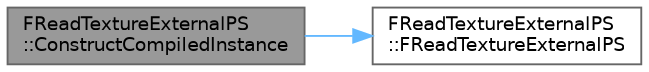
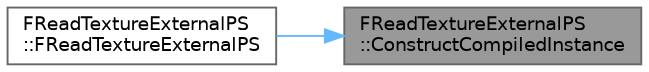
  digraph {
    rankdir=LR
    node [fontname=Helvetica fontsize=10 shape=box style=filled]
    n1 [color=gray40 fillcolor=grey60 fontcolor=black height=0.2 label="FReadTextureExternalPS\l::ConstructCompiledInstance" width=0.4]
    n2 [color=grey40 fillcolor=white height=0.2 label="FReadTextureExternalPS\l::FReadTextureExternalPS" width=0.4]
-   n1 -> n2 [color=steelblue1 fontname=Helvetica fontsize=10 labelfontname=Helvetica labelfontsize=10 style=solid]
+   n2 -> n1 [color=steelblue1 fontname=Helvetica fontsize=10 labelfontname=Helvetica labelfontsize=10 style=solid]
  }
